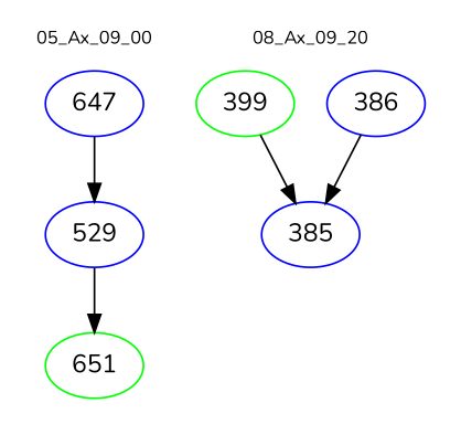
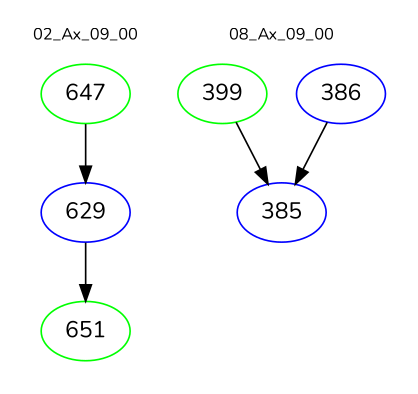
  digraph {
    fontname=Nunito
    node [color=blue fontname=Nunito]
    edge [color=black fontname=Nunito]
-   n1 [label=647]
-   n2 [label=529]
+   n1 [color=green label=647]
+   n2 [label=629]
    n3 [color=green label=651]
    n4 [label=386]
    n5 [label=385]
    n6 [color=green label=399]
    subgraph cluster_1 {
      color=white
      fontsize=10
-     label="05_Ax_09_00"
+     label="02_Ax_09_00"
      n1
      n2
      n3
    }
    subgraph cluster_2 {
      color=white
      fontsize=10
-     label="08_Ax_09_20"
+     label="08_Ax_09_00"
      n4
      n5
      n6
    }
    n1 -> n2
    n2 -> n3
    n4 -> n5
    n6 -> n5
  }
